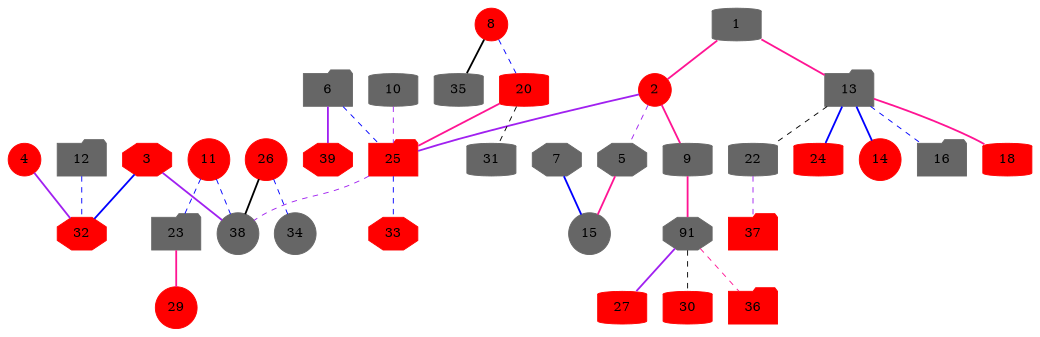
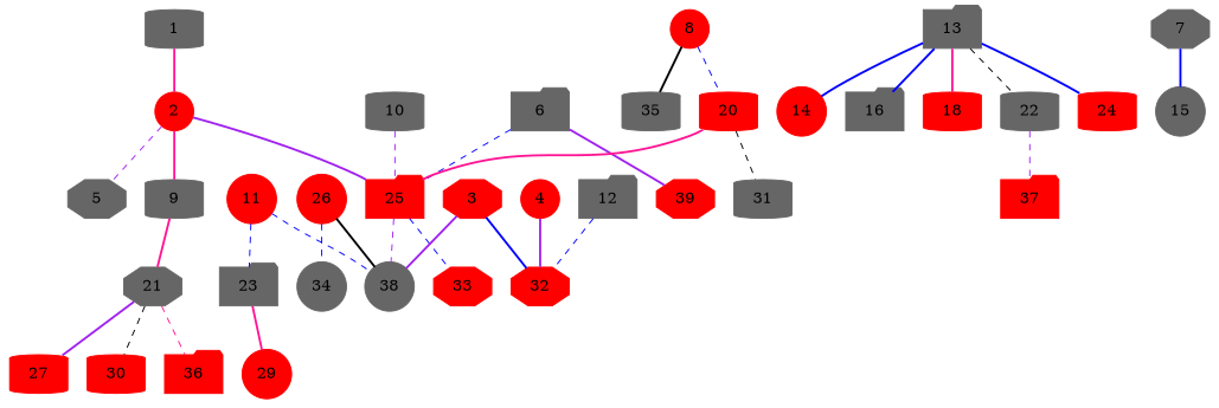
  graph {
    node [color=red shape=cylinder style=filled]
    edge [color=blue style=bold weight=1.0]
    2 [shape=circle]
    1 [color=gray40]
    13 [color=gray40 shape=folder]
    5 [color=gray40 shape=octagon]
    9 [color=gray40]
    25 [shape=folder]
    14 [shape=circle]
    16 [color=gray40 shape=folder]
    18
    22 [color=gray40]
    24
    15 [color=gray40 shape=circle]
-   21 [color=gray40 shape=octagon label=91]
+   21 [color=gray40 shape=octagon]
    38 [color=gray40 shape=circle]
    33 [shape=octagon]
    3 [shape=octagon]
    32 [shape=octagon]
    4 [shape=circle]
    6 [color=gray40 shape=folder]
    39 [shape=octagon]
    7 [color=gray40 shape=octagon]
    8 [shape=circle]
    20
    35 [color=gray40]
    31 [color=gray40]
    27
    30
    36 [shape=folder]
    10 [color=gray40]
    11 [shape=circle]
    23 [color=gray40 shape=folder]
    29 [shape=circle]
    12 [color=gray40 shape=folder]
    37 [shape=folder]
    26 [shape=circle]
    34 [color=gray40 shape=circle]
    2 -- 5 [color=purple style=dashed]
    2 -- 9 [color=deeppink]
    2 -- 25 [color=purple]
    1 -- 2 [color=deeppink]
-   1 -- 13 [color=deeppink]
    13 -- 14
-   13 -- 16 [style=dashed]
+   13 -- 16
    13 -- 18 [color=deeppink]
    13 -- 22 [color=black style=dashed]
    13 -- 24
-   5 -- 15 [color=deeppink]
    9 -- 21 [color=deeppink]
    25 -- 38 [color=purple style=dashed]
    25 -- 33 [style=dashed]
    22 -- 37 [color=purple style=dashed]
    21 -- 27 [color=purple]
    21 -- 30 [color=black style=dashed]
    21 -- 36 [color=deeppink style=dashed]
    3 -- 38 [color=purple]
    3 -- 32
    4 -- 32 [color=purple]
    6 -- 25 [style=dashed]
    6 -- 39 [color=purple]
    7 -- 15
    8 -- 20 [style=dashed]
    8 -- 35 [color=black]
    20 -- 25 [color=deeppink]
    20 -- 31 [color=black style=dashed]
    10 -- 25 [color=purple style=dashed]
    11 -- 38 [style=dashed]
    11 -- 23 [style=dashed]
    23 -- 29 [color=deeppink]
    12 -- 32 [style=dashed]
    26 -- 38 [color=black]
    26 -- 34 [style=dashed]
  }
